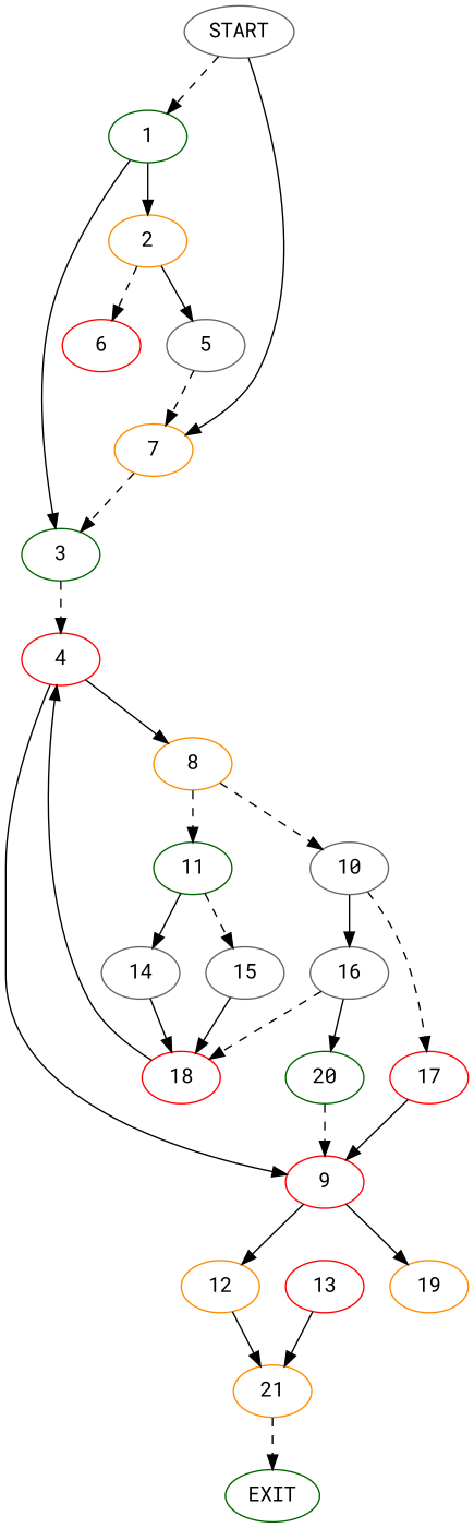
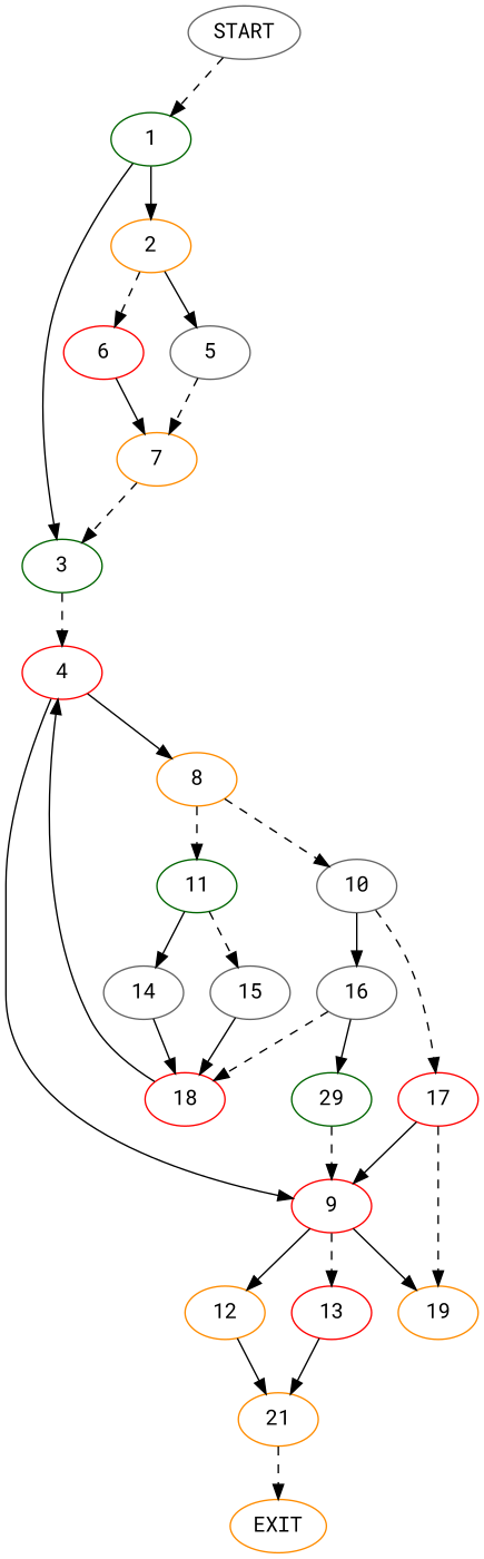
  digraph {
    fontname="Roboto Mono"
    node [color=darkorange fontname="Roboto Mono"]
    edge [fontname="Roboto Mono" style=solid]
    n1 [color=gray40 label=START]
    1 [color=darkgreen]
    2
    3 [color=darkgreen]
-   n5 [color=darkgreen label=EXIT]
+   n5 [label=EXIT]
    5 [color=gray40]
    6 [color=red]
    4 [color=red]
    7
    8
    9 [color=red]
    10 [color=gray40]
    11 [color=darkgreen]
    12
    13 [color=red]
    19
    16 [color=gray40]
    17 [color=red]
    14 [color=gray40]
    15 [color=gray40]
    21
    18 [color=red]
-   20 [color=darkgreen]
+   20 [color=darkgreen label=29]
    n1 -> 1 [style=dashed]
    1 -> 2
    1 -> 3
    2 -> 5
    2 -> 6 [style=dashed]
    3 -> 4 [style=dashed]
    5 -> 7 [style=dashed]
-   n1 -> 7
+   6 -> 7
    4 -> 8
    4 -> 9
    7 -> 3 [style=dashed]
    8 -> 10 [style=dashed]
    8 -> 11 [style=dashed]
    9 -> 12
+   9 -> 13 [style=dashed]
    9 -> 19
    10 -> 16
    10 -> 17 [style=dashed]
    11 -> 14
    11 -> 15 [style=dashed]
    12 -> 21
    13 -> 21
    16 -> 18 [style=dashed]
    16 -> 20
    17 -> 9
+   17 -> 19 [style=dashed]
    14 -> 18
    15 -> 18
    21 -> n5 [style=dashed]
    18 -> 4
    20 -> 9 [style=dashed]
  }
